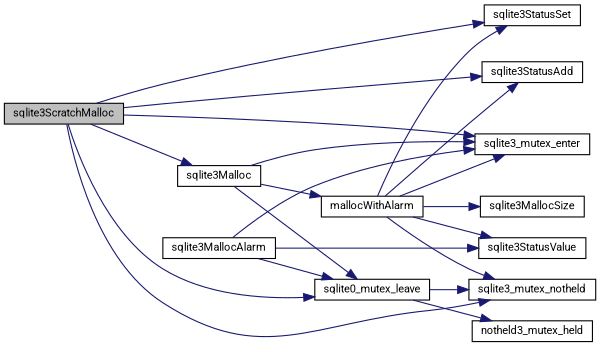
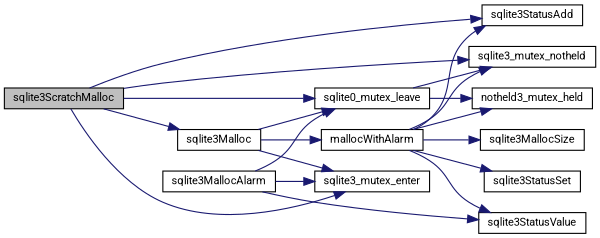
  digraph {
    fontname=Roboto
    rankdir=LR
    node [color=black fillcolor=white fontname=Roboto fontsize=10 shape=record style=filled]
    edge [color=midnightblue fontname=Roboto fontsize=10 labelfontname=FreeSans labelfontsize=10 style=solid]
    n1 [fillcolor=grey75 fontcolor=black height=0.2 label=sqlite3ScratchMalloc width=0.4]
    n2 [height=0.2 label=sqlite3_mutex_enter width=0.4]
    n3 [height=0.2 label=sqlite3StatusSet width=0.4]
    n4 [height=0.2 label=sqlite3StatusAdd width=0.4]
    n5 [height=0.2 label=sqlite0_mutex_leave width=0.4]
    n6 [height=0.2 label=sqlite3_mutex_notheld width=0.4]
    n7 [height=0.2 label=sqlite3Malloc width=0.4]
    n8 [height=0.2 label=notheld3_mutex_held width=0.4]
    n9 [height=0.2 label=mallocWithAlarm width=0.4]
    n10 [height=0.2 label=sqlite3MallocSize width=0.4]
    n11 [height=0.2 label=sqlite3StatusValue width=0.4]
    n12 [height=0.2 label=sqlite3MallocAlarm width=0.4]
    n1 -> n2
-   n1 -> n3
    n1 -> n4
    n1 -> n5
    n1 -> n6
    n1 -> n7
    n5 -> n6
    n5 -> n8
    n7 -> n2
    n7 -> n5
    n7 -> n9
    n9 -> n3
    n9 -> n4
    n9 -> n6
-   n9 -> n2
+   n9 -> n8
    n9 -> n10
    n9 -> n11
    n12 -> n2
    n12 -> n5
    n12 -> n11
  }
